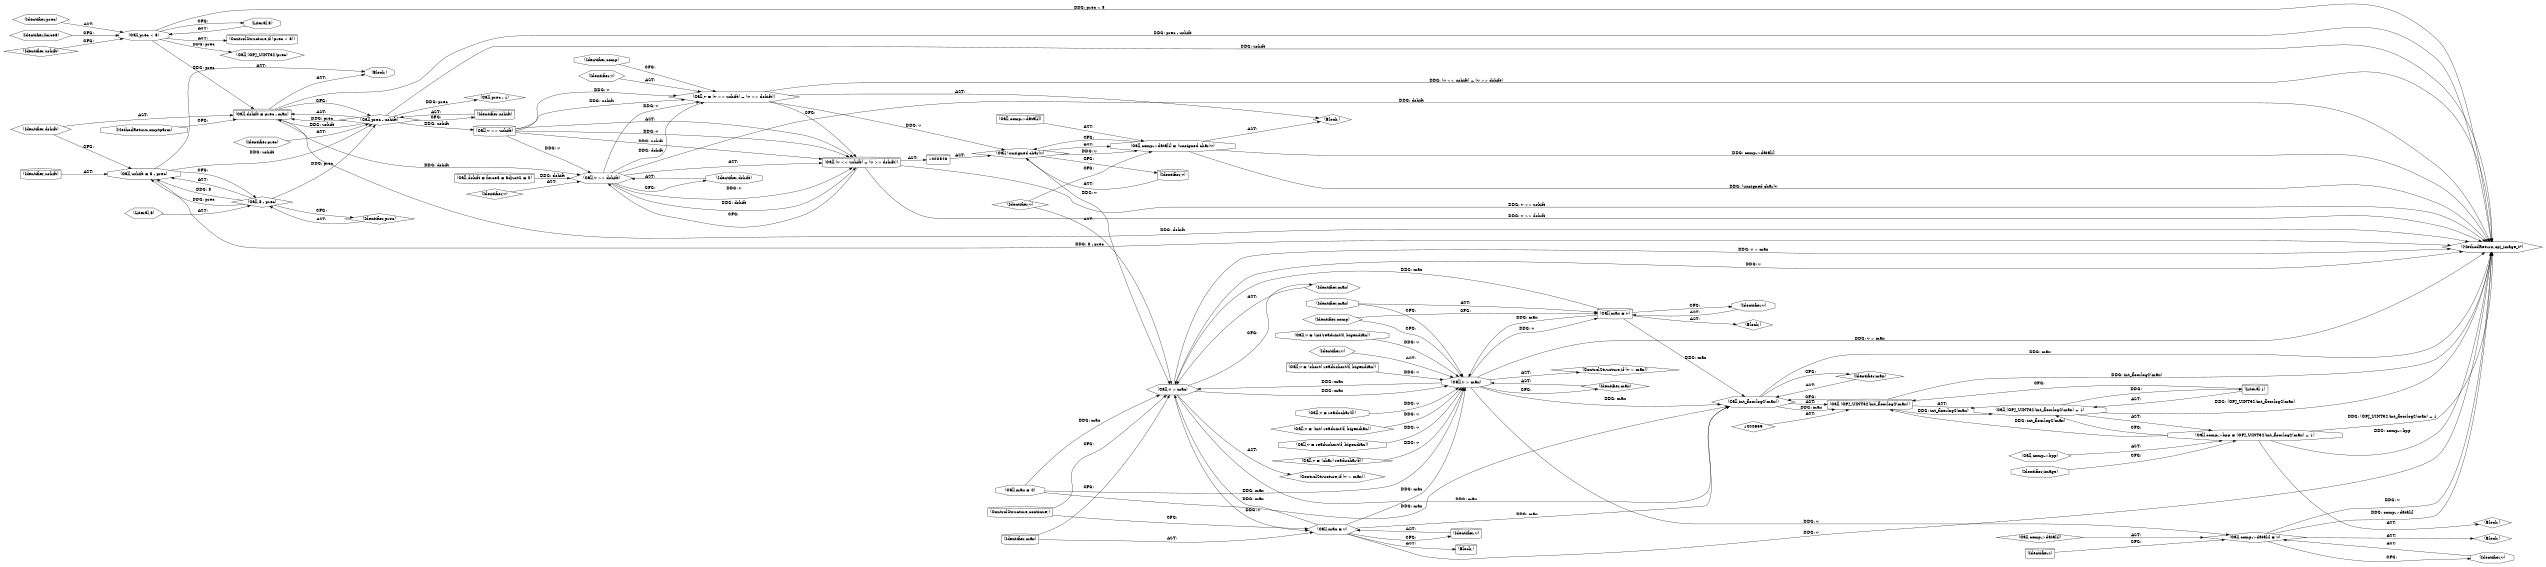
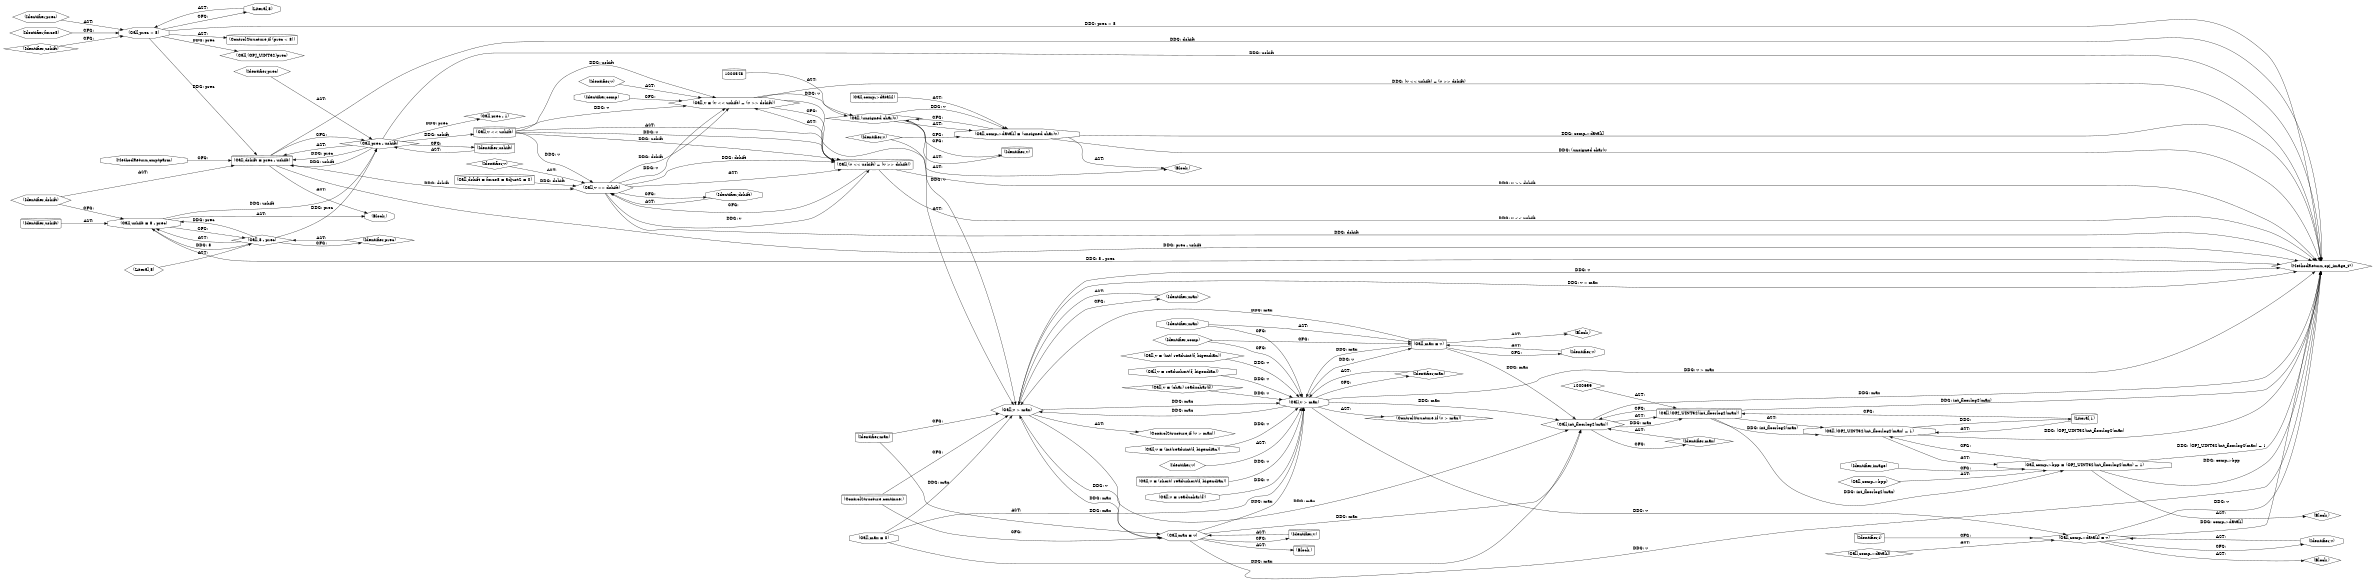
  digraph {
    rankdir=LR
    node [shape=cylinder]
-   n1 [label="(Call,dshift = prec - max)"]
+   n1 [label="(Call,dshift = prec - ushift)"]
    n2 [label="(Call,prec - ushift)" shape=diamond]
    n3 [label="(Call,v >> dshift)" shape=hexagon]
    n4 [label="(Block,)" shape=octagon]
    n5 [label="(MethodReturn,opj_image_t*)" shape=hexagon]
    n6 [label="(Call,v << ushift)"]
    n7 [label="(Call,prec - 1)" shape=diamond]
    n8 [label="(Identifier,ushift)"]
    n9 [label="(Call,v = (v << ushift) + (v >> dshift))" shape=hexagon]
    n10 [label="(Call,(v << ushift) + (v >> dshift))"]
    n11 [label="(Identifier,dshift)" shape=octagon]
    n12 [label="(Call,8 - prec)" shape=diamond]
    n13 [label="(Call,ushift = 8 - prec)" shape=octagon]
    n14 [label="(Identifier,prec)" shape=diamond]
    n15 [label="(Call,prec < 8)" shape=octagon]
    n16 [label="(Literal,8)" shape=octagon]
    n17 [label="(ControlStructure,if (prec < 8))"]
    n18 [label="(Call,(OPJ_UINT32)prec)" shape=hexagon]
    n19 [label="(Call,(unsigned char)v)" shape=diamond]
    n20 [label="(Block,)" shape=diamond]
    n21 [label="(Call,comp->data[i] = (unsigned char)v)" shape=octagon]
    n22 [label="(Call,v > max)" shape=hexagon]
    n23 [label="(Identifier,v)"]
    n24 [label="(Call,max = v)" shape=hexagon]
    n25 [label="(Call,v > max)" shape=octagon]
    n26 [label="(Call,int_floorlog2(max))" shape=hexagon]
    n27 [label="(Identifier,max)" shape=hexagon]
    n28 [label="(ControlStructure,if (v > max))" shape=hexagon]
    n29 [label="(Block,)"]
    n30 [label="(Identifier,v)"]
    n31 [label="(Call,max = v)"]
    n32 [label="(Call,comp->data[i] = v)" shape=diamond]
    n33 [label="(ControlStructure,if (v > max))" shape=diamond]
    n34 [label="(Identifier,max)" shape=diamond]
    n35 [label="(Call,(OPJ_UINT32)int_floorlog2(max))"]
    n36 [label="(Identifier,max)" shape=diamond]
    n37 [label="(Identifier,v)" shape=octagon]
    n38 [label="(Block,)" shape=diamond]
    n39 [label="(Identifier,v)" shape=octagon]
    n40 [label="(Block,)" shape=diamond]
    n41 [label="(Call,comp->bpp = (OPJ_UINT32)int_floorlog2(max) + 1)" shape=octagon]
    n42 [label="(Call,(OPJ_UINT32)int_floorlog2(max) + 1)" shape=octagon]
    n43 [label="(Block,)" shape=diamond]
    n44 [label="(Literal,1)"]
    n45 [label="(Literal,8)" shape=hexagon]
    n46 [label="(Identifier,i)"]
    n47 [label="(Call,v = readushort(f, bigendian))" shape=octagon]
    n48 [label="(Identifier,prec)" shape=hexagon]
    n49 [label="(Identifier,v)" shape=diamond]
    n50 [label="(Call,comp->data[i])" shape=diamond]
    n51 [label="(Identifier,v)" shape=diamond]
    n52 [label="(Call,v = (int)readuint(f, bigendian))" shape=octagon]
    n53 [label="(Call,comp->data[i])"]
    n54 [label="(Identifier,image)" shape=octagon]
    n55 [label="(Identifier,max)" shape=octagon]
    n56 [label="(Call,comp->bpp)" shape=hexagon]
    n57 [label="(ControlStructure,continue;)"]
    n58 [label="(Identifier,comp)" shape=hexagon]
    n59 [label="(Identifier,force8)" shape=hexagon]
    n60 [label="(Call,dshift = force8 = adjustS = 0)"]
    n61 [label="(Identifier,max)"]
    n62 [label="(Call,v = (short) readushort(f, bigendian))"]
    n63 [label="(MethodReturn,cmptparm)" shape=octagon]
    n64 [label="(Identifier,ushift)" shape=diamond]
    n65 [label="(Call,v = readuchar(f))" shape=octagon]
    n66 [label="(Identifier,dshift)" shape=hexagon]
    n67 [label="(Identifier,v)" shape=hexagon]
    n68 [label="(Identifier,comp)" shape=octagon]
    n69 [label="(Call,max = 0)" shape=octagon]
    n70 [label="(Identifier,v)" shape=hexagon]
    n71 [label="(Identifier,ushift)"]
    n72 [label="(Call,v = (int) readuint(f, bigendian))" shape=hexagon]
    n73 [label="(Call,v = (char) readuchar(f))" shape=diamond]
    n74 [label="(Identifier,prec)" shape=hexagon]
    1000548
    1000659 [shape=diamond]
    n1 -> n2 [label="CFG: "]
    n1 -> n3 [label="DDG: dshift"]
    n1 -> n4 [label="AST: "]
    n1 -> n5 [label="DDG: prec - ushift"]
    n1 -> n5 [label="DDG: dshift"]
    n2 -> n1 [label="AST: "]
    n2 -> n1 [label="DDG: prec"]
    n2 -> n1 [label="DDG: ushift"]
    n2 -> n5 [label="DDG: ushift"]
    n2 -> n6 [label="DDG: ushift"]
    n2 -> n7 [label="DDG: prec"]
    n2 -> n8 [label="CFG: "]
    n3 -> n5 [label="DDG: dshift"]
    n3 -> n9 [label="DDG: v"]
    n3 -> n9 [label="DDG: dshift"]
    n3 -> n10 [label="AST: "]
    n3 -> n10 [label="DDG: v"]
    n3 -> n10 [label="DDG: dshift"]
    n3 -> n11 [label="CFG: "]
    n6 -> n3 [label="DDG: v"]
    n6 -> n9 [label="DDG: v"]
    n6 -> n9 [label="DDG: ushift"]
    n6 -> n10 [label="AST: "]
    n6 -> n10 [label="DDG: v"]
    n6 -> n10 [label="DDG: ushift"]
    n8 -> n2 [label="AST: "]
    n9 -> n5 [label="DDG: (v << ushift) + (v >> dshift)"]
    n9 -> n10 [label="CFG: "]
    n9 -> n19 [label="DDG: v"]
    n9 -> n20 [label="AST: "]
    n10 -> n3 [label="CFG: "]
    n10 -> n5 [label="DDG: v << ushift"]
    n10 -> n5 [label="DDG: v >> dshift"]
-   n10 -> 1000548 [label="AST: "]
+   n10 -> n9 [label="AST: "]
    n11 -> n3 [label="AST: "]
    n12 -> n2 [label="DDG: prec"]
    n12 -> n13 [label="AST: "]
    n12 -> n13 [label="DDG: 8"]
    n12 -> n13 [label="DDG: prec"]
    n12 -> n14 [label="CFG: "]
    n13 -> n2 [label="DDG: ushift"]
    n13 -> n4 [label="AST: "]
    n13 -> n5 [label="DDG: 8 - prec"]
    n13 -> n12 [label="CFG: "]
    n14 -> n12 [label="AST: "]
    n15 -> n1 [label="DDG: prec"]
    n15 -> n5 [label="DDG: prec < 8"]
    n15 -> n16 [label="CFG: "]
    n15 -> n17 [label="AST: "]
    n15 -> n18 [label="DDG: prec"]
    n16 -> n15 [label="AST: "]
    n19 -> n21 [label="AST: "]
    n19 -> n21 [label="DDG: v"]
    n19 -> n22 [label="DDG: v"]
    n19 -> n23 [label="CFG: "]
    n21 -> n5 [label="DDG: comp->data[i]"]
    n21 -> n5 [label="DDG: (unsigned char)v"]
    n21 -> n19 [label="CFG: "]
    n21 -> n20 [label="AST: "]
    n22 -> n5 [label="DDG: v > max"]
    n22 -> n5 [label="DDG: v"]
    n22 -> n24 [label="DDG: v"]
    n22 -> n25 [label="DDG: max"]
    n22 -> n26 [label="DDG: max"]
    n22 -> n27 [label="CFG: "]
    n22 -> n28 [label="AST: "]
    n23 -> n19 [label="AST: "]
    n24 -> n5 [label="DDG: v"]
    n24 -> n22 [label="DDG: max"]
    n24 -> n25 [label="DDG: max"]
    n24 -> n26 [label="DDG: max"]
    n24 -> n29 [label="AST: "]
    n24 -> n30 [label="CFG: "]
    n25 -> n5 [label="DDG: v > max"]
    n25 -> n22 [label="DDG: max"]
    n25 -> n26 [label="DDG: max"]
    n25 -> n31 [label="DDG: v"]
    n25 -> n32 [label="DDG: v"]
    n25 -> n33 [label="AST: "]
    n25 -> n34 [label="CFG: "]
    n26 -> n5 [label="DDG: max"]
    n26 -> n35 [label="AST: "]
    n26 -> n35 [label="DDG: max"]
    n26 -> n36 [label="CFG: "]
    n27 -> n22 [label="AST: "]
    n30 -> n24 [label="AST: "]
    n31 -> n22 [label="DDG: max"]
    n31 -> n25 [label="DDG: max"]
    n31 -> n26 [label="DDG: max"]
    n31 -> n37 [label="CFG: "]
    n31 -> n38 [label="AST: "]
    n32 -> n5 [label="DDG: v"]
    n32 -> n5 [label="DDG: comp->data[i]"]
    n32 -> n39 [label="CFG: "]
    n32 -> n40 [label="AST: "]
    n34 -> n25 [label="AST: "]
    n35 -> n5 [label="DDG: int_floorlog2(max)"]
    n35 -> n26 [label="CFG: "]
-   n41 -> n35 [label="DDG: int_floorlog2(max)"]
+   n35 -> n41 [label="DDG: int_floorlog2(max)"]
    n35 -> n42 [label="AST: "]
    n35 -> n42 [label="DDG: int_floorlog2(max)"]
    n36 -> n26 [label="AST: "]
    n37 -> n31 [label="AST: "]
    n39 -> n32 [label="AST: "]
    n41 -> n5 [label="DDG: (OPJ_UINT32)int_floorlog2(max) + 1"]
    n41 -> n5 [label="DDG: comp->bpp"]
    n41 -> n42 [label="CFG: "]
    n41 -> n43 [label="AST: "]
    n42 -> n5 [label="DDG: (OPJ_UINT32)int_floorlog2(max)"]
    n42 -> n41 [label="AST: "]
    n42 -> n44 [label="DDG: "]
    n44 -> n35 [label="CFG: "]
    n44 -> n42 [label="AST: "]
    n45 -> n12 [label="AST: "]
    n46 -> n32 [label="CFG: "]
    n47 -> n25 [label="DDG: v"]
    n48 -> n15 [label="AST: "]
    n49 -> n3 [label="AST: "]
    n50 -> n32 [label="AST: "]
    n51 -> n21 [label="CFG: "]
    n51 -> n22 [label="AST: "]
    n52 -> n25 [label="DDG: v"]
    n53 -> n21 [label="AST: "]
    n54 -> n41 [label="CFG: "]
    n55 -> n25 [label="CFG: "]
    n55 -> n31 [label="AST: "]
    n56 -> n41 [label="AST: "]
    n57 -> n22 [label="CFG: "]
    n57 -> n24 [label="CFG: "]
    n58 -> n25 [label="CFG: "]
    n58 -> n31 [label="CFG: "]
    n59 -> n15 [label="CFG: "]
    n60 -> n3 [label="DDG: dshift"]
    n61 -> n22 [label="CFG: "]
    n61 -> n24 [label="AST: "]
    n62 -> n25 [label="DDG: v"]
    n63 -> n1 [label="CFG: "]
    n64 -> n15 [label="CFG: "]
    n65 -> n25 [label="DDG: v"]
    n66 -> n1 [label="AST: "]
    n66 -> n13 [label="CFG: "]
    n67 -> n9 [label="AST: "]
    n68 -> n9 [label="CFG: "]
    n69 -> n22 [label="DDG: max"]
    n69 -> n25 [label="DDG: max"]
    n69 -> n26 [label="DDG: max"]
    n70 -> n25 [label="AST: "]
    n71 -> n13 [label="AST: "]
    n72 -> n25 [label="DDG: v"]
    n73 -> n25 [label="DDG: v"]
    n74 -> n2 [label="AST: "]
    1000548 -> n19 [label="AST: "]
    1000659 -> n35 [label="AST: "]
  }
